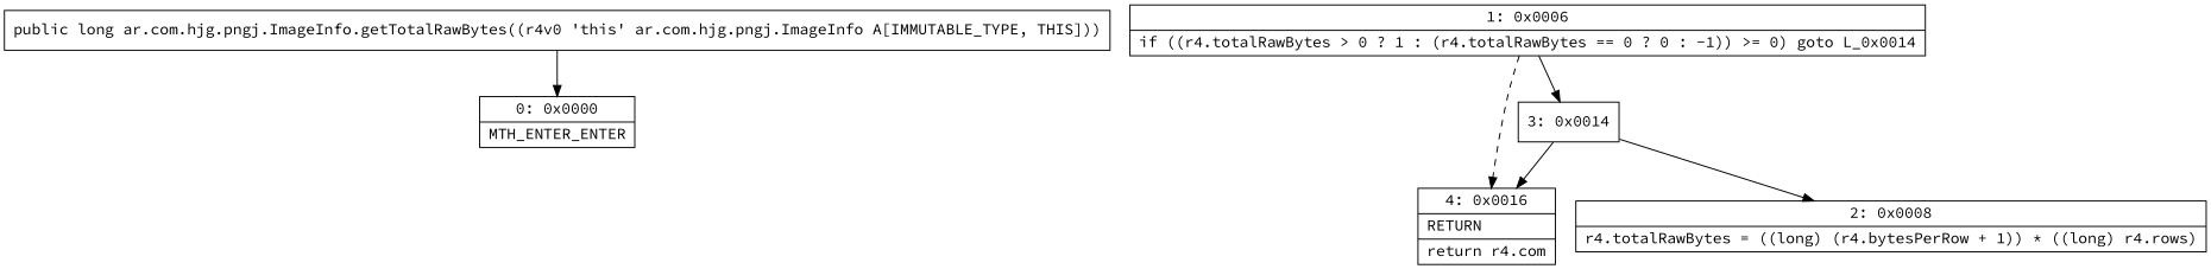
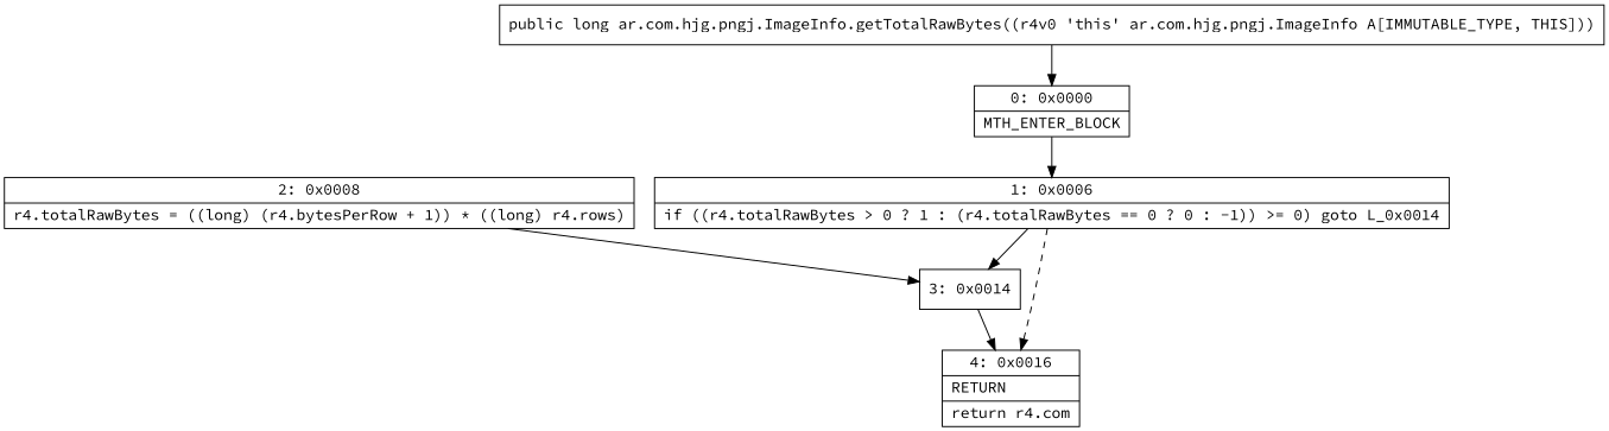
  digraph {
    fontname="Source Code Pro"
    node [fontname="Source Code Pro" shape=record]
    edge [fontname="Source Code Pro"]
-   n1 [label="{0\:\ 0x0000|MTH_ENTER_ENTER\l}"]
+   n1 [label="{0\:\ 0x0000|MTH_ENTER_BLOCK\l}"]
    n2 [label="{1\:\ 0x0006|if ((r4.totalRawBytes \> 0 ? 1 : (r4.totalRawBytes == 0 ? 0 : \-1)) \>= 0) goto L_0x0014\l}"]
    n3 [label="{3\:\ 0x0014}"]
    n4 [label="{4\:\ 0x0016|RETURN\l|return r4.com\l}"]
    n5 [label="{2\:\ 0x0008|r4.totalRawBytes = ((long) (r4.bytesPerRow + 1)) * ((long) r4.rows)\l}"]
    n6 [label="{public long ar.com.hjg.pngj.ImageInfo.getTotalRawBytes((r4v0 'this' ar.com.hjg.pngj.ImageInfo A[IMMUTABLE_TYPE, THIS])) }"]
+   n1 -> n2
    n2 -> n3
    n2 -> n4 [style=dashed]
    n3 -> n4
-   n3 -> n5
+   n5 -> n3
    n6 -> n1
  }
